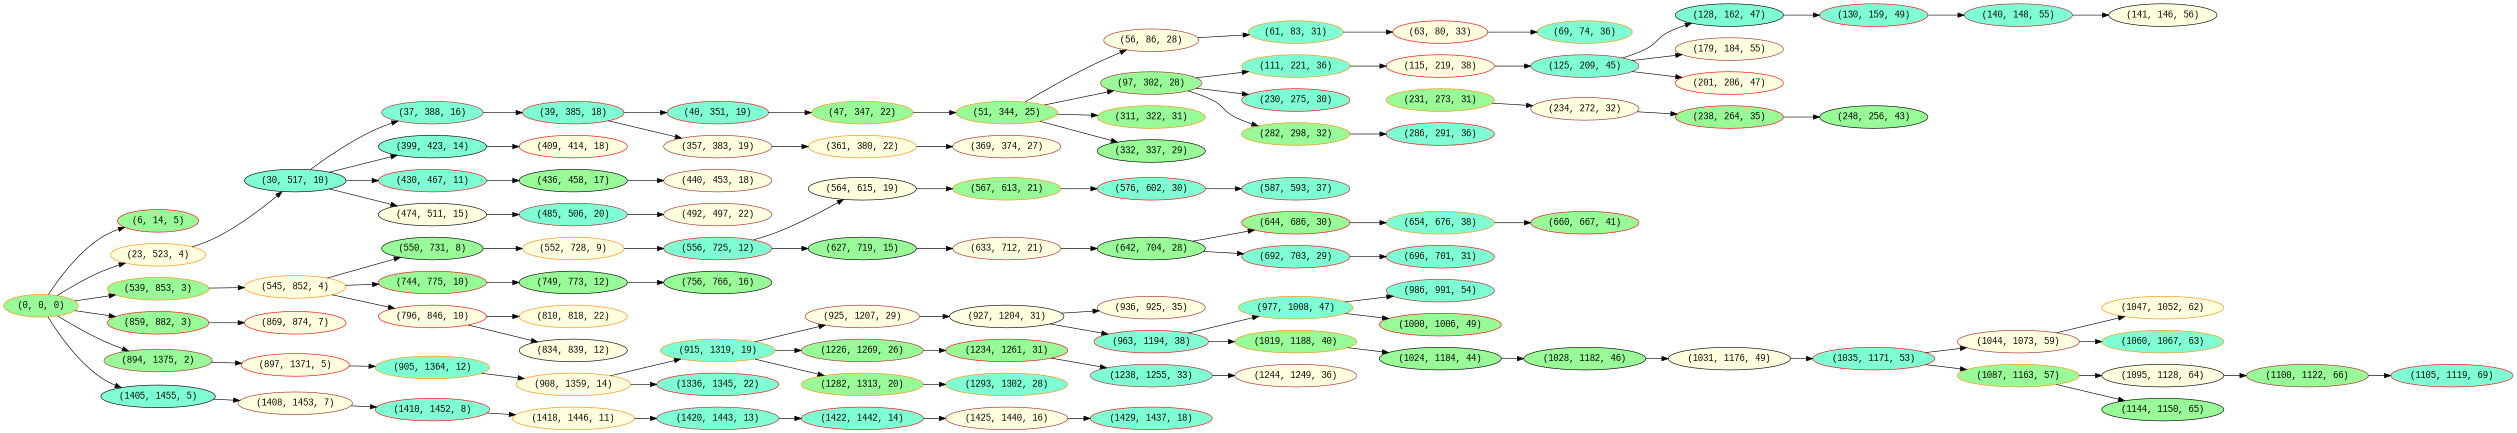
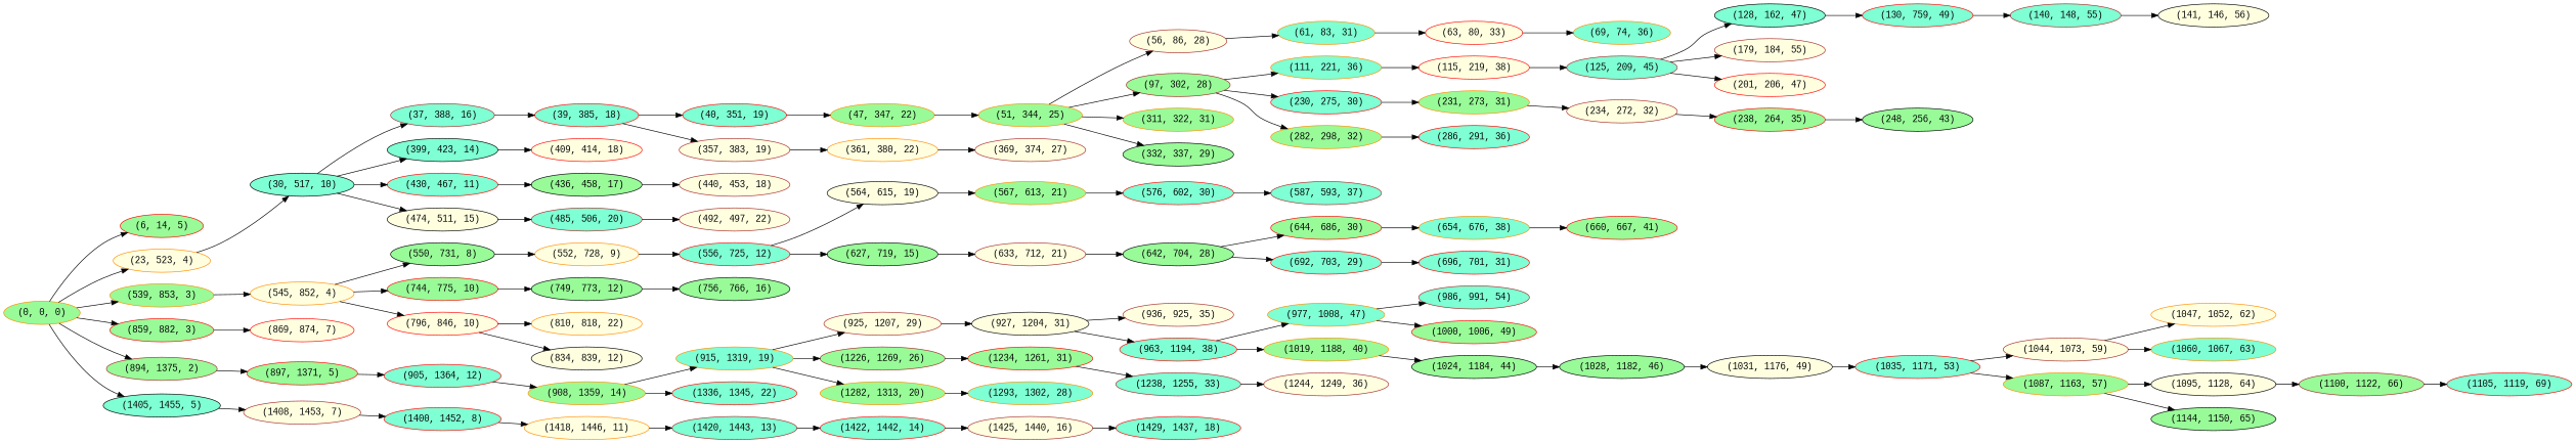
  digraph {
    fontname="Liberation Mono"
    rankdir=LR
    node [color=red fillcolor=aquamarine fontname="Liberation Mono" style=filled]
    edge [fontname="Liberation Mono"]
    "(0, 0, 0)" [color=darkorange fillcolor=palegreen]
    "(6, 14, 5)" [fillcolor=palegreen]
    "(23, 523, 4)" [color=darkorange fillcolor=lightyellow]
    "(539, 853, 3)" [color=darkorange fillcolor=palegreen]
    "(859, 882, 3)" [fillcolor=palegreen]
    "(894, 1375, 2)" [color=brown fillcolor=palegreen]
    "(1405, 1455, 5)" [color=black]
    "(30, 517, 10)" [color=black]
    "(545, 852, 4)" [color=darkorange fillcolor=lightyellow]
    "(869, 874, 7)" [fillcolor=lightyellow]
-   "(897, 1371, 5)" [fillcolor=lightyellow]
+   "(897, 1371, 5)" [fillcolor=palegreen]
    "(1408, 1453, 7)" [color=brown fillcolor=lightyellow]
    "(37, 388, 16)" [color=brown]
    "(399, 423, 14)" [color=black]
    "(430, 467, 11)"
    "(474, 511, 15)" [color=black fillcolor=lightyellow]
    "(39, 385, 18)"
    "(409, 414, 18)" [fillcolor=lightyellow]
    "(436, 458, 17)" [color=black fillcolor=palegreen]
    "(485, 506, 20)" [color=brown]
    "(40, 351, 19)"
    "(357, 383, 19)" [color=brown fillcolor=lightyellow]
    "(47, 347, 22)" [color=darkorange fillcolor=palegreen]
    "(361, 380, 22)" [color=darkorange fillcolor=lightyellow]
    "(51, 344, 25)" [color=darkorange fillcolor=palegreen]
    "(56, 86, 28)" [color=brown fillcolor=lightyellow]
    "(97, 302, 28)" [color=brown fillcolor=palegreen]
    "(311, 322, 31)" [color=darkorange fillcolor=palegreen]
    "(332, 337, 29)" [color=black fillcolor=palegreen]
    "(61, 83, 31)" [color=darkorange]
    "(111, 221, 36)" [color=darkorange]
    "(230, 275, 30)"
    "(282, 298, 32)" [color=darkorange fillcolor=palegreen]
    "(63, 80, 33)" [fillcolor=lightyellow]
    "(69, 74, 36)" [color=darkorange]
    "(115, 219, 38)" [fillcolor=lightyellow]
    "(231, 273, 31)" [color=darkorange fillcolor=palegreen]
    "(286, 291, 36)"
    "(125, 209, 45)" [color=brown]
    "(128, 162, 47)" [color=black]
    "(179, 184, 55)" [color=brown fillcolor=lightyellow]
    "(201, 206, 47)" [fillcolor=lightyellow]
-   "(130, 159, 49)"
+   "(130, 159, 49)" [label="(130, 759, 49)"]
    "(140, 148, 55)" [color=brown]
    "(141, 146, 56)" [color=black fillcolor=lightyellow]
    "(234, 272, 32)" [color=brown fillcolor=lightyellow]
    "(238, 264, 35)" [fillcolor=palegreen]
    "(248, 256, 43)" [color=black fillcolor=palegreen]
    "(369, 374, 27)" [color=brown fillcolor=lightyellow]
    "(440, 453, 18)" [color=brown fillcolor=lightyellow]
    "(492, 497, 22)" [color=brown fillcolor=lightyellow]
    "(550, 731, 8)" [color=black fillcolor=palegreen]
    "(744, 775, 10)" [fillcolor=palegreen]
    "(796, 846, 10)" [fillcolor=lightyellow]
    "(552, 728, 9)" [color=darkorange fillcolor=lightyellow]
    "(749, 773, 12)" [color=black fillcolor=palegreen]
    "(810, 818, 22)" [color=darkorange fillcolor=lightyellow]
    "(834, 839, 12)" [color=black fillcolor=lightyellow]
    "(556, 725, 12)"
    "(564, 615, 19)" [color=black fillcolor=lightyellow]
    "(627, 719, 15)" [color=black fillcolor=palegreen]
    "(567, 613, 21)" [color=darkorange fillcolor=palegreen]
    "(633, 712, 21)" [color=brown fillcolor=lightyellow]
    "(576, 602, 30)"
    "(587, 593, 37)" [color=brown]
    "(642, 704, 28)" [color=black fillcolor=palegreen]
    "(644, 686, 30)" [fillcolor=palegreen]
    "(692, 703, 29)"
    "(654, 676, 38)" [color=darkorange]
    "(696, 701, 31)"
    "(660, 667, 41)" [fillcolor=palegreen]
    "(756, 766, 16)" [color=black fillcolor=palegreen]
-   "(905, 1364, 12)" [color=darkorange]
-   "(908, 1359, 14)" [color=darkorange fillcolor=lightyellow]
+   "(905, 1364, 12)"
+   "(908, 1359, 14)" [color=darkorange fillcolor=palegreen]
    "(915, 1319, 19)" [color=darkorange]
    "(1336, 1345, 22)"
    "(925, 1207, 29)" [color=brown fillcolor=lightyellow]
    "(1226, 1269, 26)" [color=brown fillcolor=palegreen]
    "(1282, 1313, 20)" [color=darkorange fillcolor=palegreen]
    "(927, 1204, 31)" [color=black fillcolor=lightyellow]
    "(1234, 1261, 31)" [fillcolor=palegreen]
    "(1293, 1302, 28)" [color=darkorange]
    n83 [color=brown fillcolor=lightyellow label="(936, 925, 35)"]
    "(963, 1194, 38)"
    "(977, 1008, 47)" [color=darkorange]
    "(1019, 1188, 40)" [color=darkorange fillcolor=palegreen]
    "(986, 991, 54)" [color=brown]
    "(1000, 1006, 49)" [fillcolor=palegreen]
    "(1024, 1184, 44)" [color=black fillcolor=palegreen]
    "(1028, 1182, 46)" [color=black fillcolor=palegreen]
    "(1031, 1176, 49)" [color=black fillcolor=lightyellow]
    "(1035, 1171, 53)"
    "(1044, 1073, 59)" [color=brown fillcolor=lightyellow]
    "(1087, 1163, 57)" [color=darkorange fillcolor=palegreen]
    "(1047, 1052, 62)" [color=darkorange fillcolor=lightyellow]
    "(1060, 1067, 63)" [color=darkorange]
    "(1095, 1128, 64)" [color=black fillcolor=lightyellow]
    "(1144, 1150, 65)" [color=black fillcolor=palegreen]
    "(1100, 1122, 66)" [color=brown fillcolor=palegreen]
    "(1105, 1119, 69)"
    "(1238, 1255, 33)" [color=brown]
    "(1244, 1249, 36)" [color=brown fillcolor=lightyellow]
-   "(1410, 1452, 8)"
+   "(1410, 1452, 8)" [label="(1400, 1452, 8)"]
    "(1418, 1446, 11)" [color=darkorange fillcolor=lightyellow]
    "(1420, 1443, 13)" [color=brown]
    "(1422, 1442, 14)"
    "(1425, 1440, 16)" [color=brown fillcolor=lightyellow]
    "(1429, 1437, 18)"
    "(0, 0, 0)" -> "(6, 14, 5)"
    "(0, 0, 0)" -> "(23, 523, 4)"
    "(0, 0, 0)" -> "(539, 853, 3)"
    "(0, 0, 0)" -> "(859, 882, 3)"
    "(0, 0, 0)" -> "(894, 1375, 2)"
    "(0, 0, 0)" -> "(1405, 1455, 5)"
    "(23, 523, 4)" -> "(30, 517, 10)"
    "(539, 853, 3)" -> "(545, 852, 4)"
    "(859, 882, 3)" -> "(869, 874, 7)"
    "(894, 1375, 2)" -> "(897, 1371, 5)"
    "(1405, 1455, 5)" -> "(1408, 1453, 7)"
    "(30, 517, 10)" -> "(37, 388, 16)"
    "(30, 517, 10)" -> "(399, 423, 14)"
    "(30, 517, 10)" -> "(430, 467, 11)"
    "(30, 517, 10)" -> "(474, 511, 15)"
    "(545, 852, 4)" -> "(550, 731, 8)"
    "(545, 852, 4)" -> "(744, 775, 10)"
    "(545, 852, 4)" -> "(796, 846, 10)"
    "(897, 1371, 5)" -> "(905, 1364, 12)"
    "(1408, 1453, 7)" -> "(1410, 1452, 8)"
    "(37, 388, 16)" -> "(39, 385, 18)"
    "(399, 423, 14)" -> "(409, 414, 18)"
    "(430, 467, 11)" -> "(436, 458, 17)"
    "(474, 511, 15)" -> "(485, 506, 20)"
    "(39, 385, 18)" -> "(40, 351, 19)"
    "(39, 385, 18)" -> "(357, 383, 19)"
    "(436, 458, 17)" -> "(440, 453, 18)"
    "(485, 506, 20)" -> "(492, 497, 22)"
    "(40, 351, 19)" -> "(47, 347, 22)"
    "(357, 383, 19)" -> "(361, 380, 22)"
    "(47, 347, 22)" -> "(51, 344, 25)"
    "(361, 380, 22)" -> "(369, 374, 27)"
    "(51, 344, 25)" -> "(56, 86, 28)"
    "(51, 344, 25)" -> "(97, 302, 28)"
    "(51, 344, 25)" -> "(311, 322, 31)"
    "(51, 344, 25)" -> "(332, 337, 29)"
    "(56, 86, 28)" -> "(61, 83, 31)"
    "(97, 302, 28)" -> "(111, 221, 36)"
    "(97, 302, 28)" -> "(230, 275, 30)"
    "(97, 302, 28)" -> "(282, 298, 32)"
    "(61, 83, 31)" -> "(63, 80, 33)"
    "(111, 221, 36)" -> "(115, 219, 38)"
+   "(230, 275, 30)" -> "(231, 273, 31)"
    "(282, 298, 32)" -> "(286, 291, 36)"
    "(63, 80, 33)" -> "(69, 74, 36)"
    "(115, 219, 38)" -> "(125, 209, 45)"
    "(231, 273, 31)" -> "(234, 272, 32)"
    "(125, 209, 45)" -> "(128, 162, 47)"
    "(125, 209, 45)" -> "(179, 184, 55)"
    "(125, 209, 45)" -> "(201, 206, 47)"
    "(128, 162, 47)" -> "(130, 159, 49)"
    "(130, 159, 49)" -> "(140, 148, 55)"
    "(140, 148, 55)" -> "(141, 146, 56)"
    "(234, 272, 32)" -> "(238, 264, 35)"
    "(238, 264, 35)" -> "(248, 256, 43)"
    "(550, 731, 8)" -> "(552, 728, 9)"
    "(744, 775, 10)" -> "(749, 773, 12)"
    "(796, 846, 10)" -> "(810, 818, 22)"
    "(796, 846, 10)" -> "(834, 839, 12)"
    "(552, 728, 9)" -> "(556, 725, 12)"
    "(749, 773, 12)" -> "(756, 766, 16)"
    "(556, 725, 12)" -> "(564, 615, 19)"
    "(556, 725, 12)" -> "(627, 719, 15)"
    "(564, 615, 19)" -> "(567, 613, 21)"
    "(627, 719, 15)" -> "(633, 712, 21)"
    "(567, 613, 21)" -> "(576, 602, 30)"
    "(633, 712, 21)" -> "(642, 704, 28)"
    "(576, 602, 30)" -> "(587, 593, 37)"
    "(642, 704, 28)" -> "(644, 686, 30)"
    "(642, 704, 28)" -> "(692, 703, 29)"
    "(644, 686, 30)" -> "(654, 676, 38)"
    "(692, 703, 29)" -> "(696, 701, 31)"
    "(654, 676, 38)" -> "(660, 667, 41)"
    "(905, 1364, 12)" -> "(908, 1359, 14)"
    "(908, 1359, 14)" -> "(915, 1319, 19)"
    "(908, 1359, 14)" -> "(1336, 1345, 22)"
    "(915, 1319, 19)" -> "(925, 1207, 29)"
    "(915, 1319, 19)" -> "(1226, 1269, 26)"
    "(915, 1319, 19)" -> "(1282, 1313, 20)"
    "(925, 1207, 29)" -> "(927, 1204, 31)"
    "(1226, 1269, 26)" -> "(1234, 1261, 31)"
    "(1282, 1313, 20)" -> "(1293, 1302, 28)"
    "(927, 1204, 31)" -> n83
    "(927, 1204, 31)" -> "(963, 1194, 38)"
    "(1234, 1261, 31)" -> "(1238, 1255, 33)"
    "(963, 1194, 38)" -> "(977, 1008, 47)"
    "(963, 1194, 38)" -> "(1019, 1188, 40)"
    "(977, 1008, 47)" -> "(986, 991, 54)"
    "(977, 1008, 47)" -> "(1000, 1006, 49)"
    "(1019, 1188, 40)" -> "(1024, 1184, 44)"
    "(1024, 1184, 44)" -> "(1028, 1182, 46)"
    "(1028, 1182, 46)" -> "(1031, 1176, 49)"
    "(1031, 1176, 49)" -> "(1035, 1171, 53)"
    "(1035, 1171, 53)" -> "(1044, 1073, 59)"
    "(1035, 1171, 53)" -> "(1087, 1163, 57)"
    "(1044, 1073, 59)" -> "(1047, 1052, 62)"
    "(1044, 1073, 59)" -> "(1060, 1067, 63)"
    "(1087, 1163, 57)" -> "(1095, 1128, 64)"
    "(1087, 1163, 57)" -> "(1144, 1150, 65)"
    "(1095, 1128, 64)" -> "(1100, 1122, 66)"
    "(1100, 1122, 66)" -> "(1105, 1119, 69)"
    "(1238, 1255, 33)" -> "(1244, 1249, 36)"
    "(1410, 1452, 8)" -> "(1418, 1446, 11)"
    "(1418, 1446, 11)" -> "(1420, 1443, 13)"
    "(1420, 1443, 13)" -> "(1422, 1442, 14)"
    "(1422, 1442, 14)" -> "(1425, 1440, 16)"
    "(1425, 1440, 16)" -> "(1429, 1437, 18)"
  }
